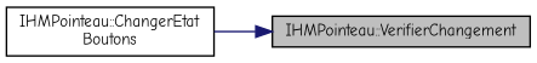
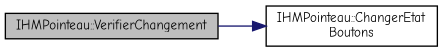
  digraph {
    rankdir=LR
    fontname="Comic Neue"
    node [color=black fontname="Comic Neue" fontsize=10 shape=record style=filled]
    n1 [fillcolor=grey75 fontcolor=black height=0.2 label="IHMPointeau::VerifierChangement" width=0.4]
    n2 [fillcolor=white height=0.2 label="IHMPointeau::ChangerEtat\lBoutons" width=0.4]
-   n2 -> n1 [color=midnightblue fontname="Comic Neue" fontsize=10 labelfontname=Helvetica labelfontsize=10 style=solid]
+   n1 -> n2 [color=midnightblue fontname="Comic Neue" fontsize=10 labelfontname=Helvetica labelfontsize=10 style=solid]
  }
